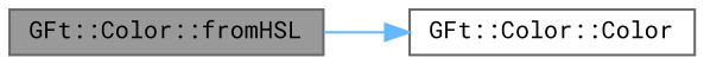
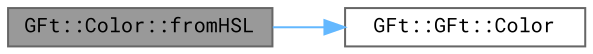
  digraph {
    rankdir=LR
    fontname="Roboto Mono"
    node [fontname="Roboto Mono" fontsize=10 shape=box style=filled]
    n1 [color=gray40 fillcolor=grey60 fontcolor=black height=0.2 label="GFt::Color::fromHSL" width=0.4]
-   n2 [color=grey40 fillcolor=white height=0.2 label="GFt::Color::Color" width=0.4]
+   n2 [color=grey40 fillcolor=white height=0.2 label="GFt::GFt::Color" width=0.4]
    n1 -> n2 [color=steelblue1 fontname="Roboto Mono" fontsize=10 labelfontname=Helvetica labelfontsize=10 style=solid]
  }
